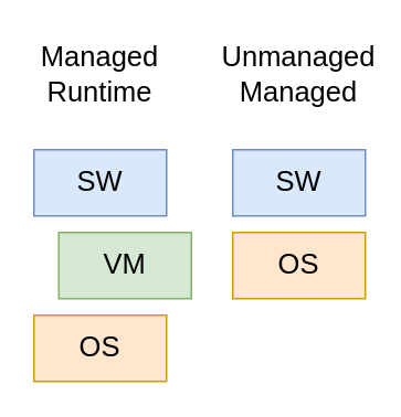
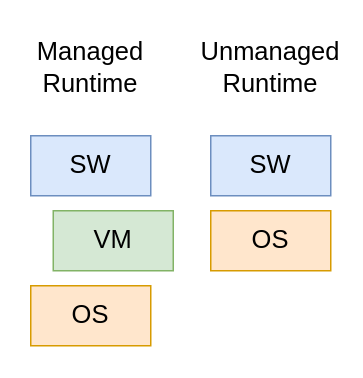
  <mxCell id="0" />
  <mxCell id="1" parent="0" />
  <mxCell id="2" value="&lt;font style=&quot;font-size: 17px;&quot;&gt;SW&lt;/font&gt;" style="rounded=0;whiteSpace=wrap;html=1;fillColor=#dae8fc;strokeColor=#6c8ebf;" parent="1" vertex="1"><mxGeometry x="20" y="90" width="80" height="40" as="geometry" /></mxCell>
  <mxCell id="3" value="&lt;span style=&quot;font-size: 17px;&quot;&gt;VM&lt;/span&gt;" style="rounded=0;whiteSpace=wrap;html=1;fillColor=#d5e8d4;strokeColor=#82b366;" parent="1" vertex="1"><mxGeometry x="35" y="140" width="80" height="40" as="geometry" /></mxCell>
  <mxCell id="4" value="&lt;span style=&quot;font-size: 17px;&quot;&gt;OS&lt;/span&gt;" style="rounded=0;whiteSpace=wrap;html=1;fillColor=#ffe6cc;strokeColor=#d79b00;" parent="1" vertex="1"><mxGeometry x="20" y="190" width="80" height="40" as="geometry" /></mxCell>
  <mxCell id="5" value="&lt;font style=&quot;font-size: 17px;&quot;&gt;SW&lt;/font&gt;" style="rounded=0;whiteSpace=wrap;html=1;fillColor=#dae8fc;strokeColor=#6c8ebf;" parent="1" vertex="1"><mxGeometry x="140" y="90" width="80" height="40" as="geometry" /></mxCell>
  <mxCell id="6" value="&lt;span style=&quot;font-size: 17px;&quot;&gt;OS&lt;/span&gt;" style="rounded=0;whiteSpace=wrap;html=1;fillColor=#ffe6cc;strokeColor=#d79b00;" parent="1" vertex="1"><mxGeometry x="140" y="140" width="80" height="40" as="geometry" /></mxCell>
  <mxCell id="7" value="Managed Runtime" style="text;html=1;strokeColor=none;fillColor=none;align=center;verticalAlign=middle;whiteSpace=wrap;rounded=0;fontSize=17;" parent="1" vertex="1"><mxGeometry x="30" y="20" width="60" height="50" as="geometry" /></mxCell>
- <mxCell id="8" value="Unmanaged Managed" style="text;html=1;strokeColor=none;fillColor=none;align=center;verticalAlign=middle;whiteSpace=wrap;rounded=0;fontSize=17;" parent="1" vertex="1"><mxGeometry x="150" y="20" width="60" height="50" as="geometry" /></mxCell>
+ <mxCell id="8" value="Unmanaged Runtime" style="text;html=1;strokeColor=none;fillColor=none;align=center;verticalAlign=middle;whiteSpace=wrap;rounded=0;fontSize=17;" parent="1" vertex="1"><mxGeometry x="150" y="20" width="60" height="50" as="geometry" /></mxCell>
